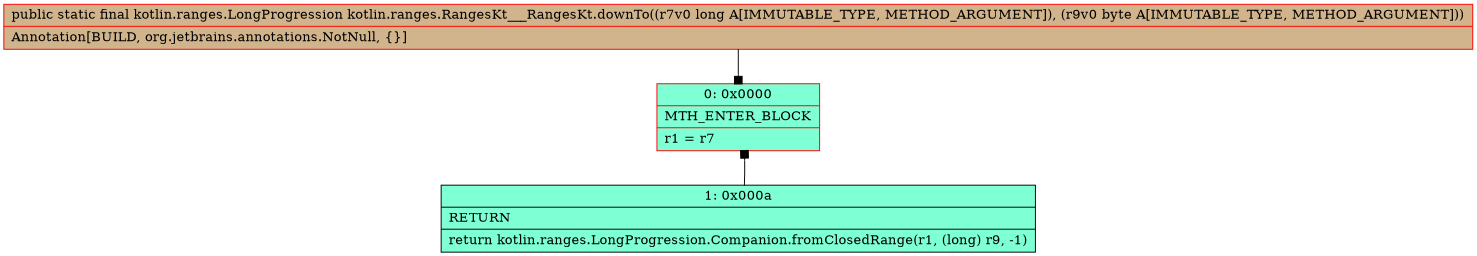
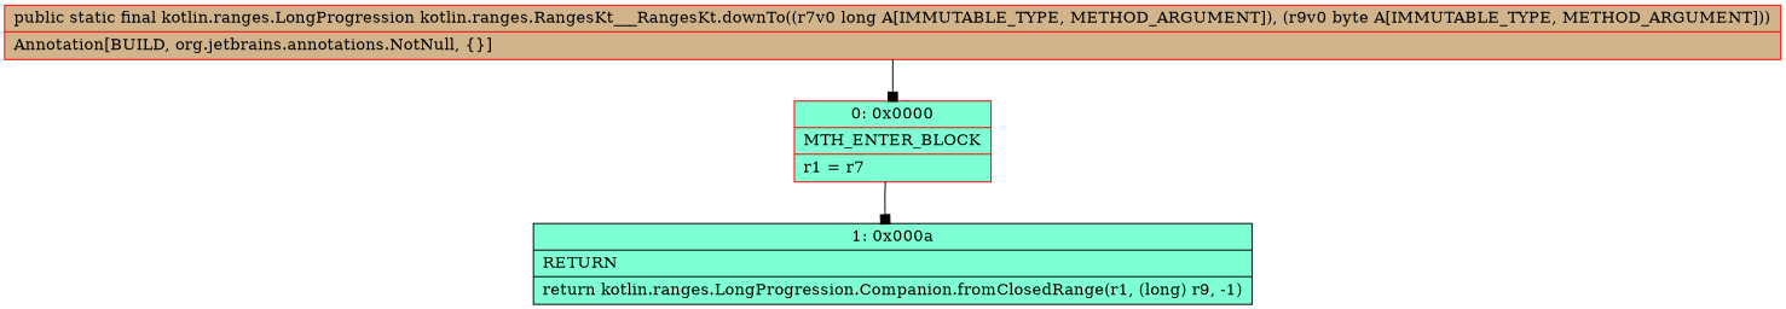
  digraph {
    node [shape=record style=filled fillcolor=aquamarine color=red]
    edge [arrowhead=box]
    n1 [label="{0\:\ 0x0000|MTH_ENTER_BLOCK\l|r1 = r7\l}"]
    n2 [label="{1\:\ 0x000a|RETURN\l|return kotlin.ranges.LongProgression.Companion.fromClosedRange(r1, (long) r9, \-1)\l}" color=black]
    n3 [label="{public static final kotlin.ranges.LongProgression kotlin.ranges.RangesKt___RangesKt.downTo((r7v0 long A[IMMUTABLE_TYPE, METHOD_ARGUMENT]), (r9v0 byte A[IMMUTABLE_TYPE, METHOD_ARGUMENT]))  | Annotation[BUILD, org.jetbrains.annotations.NotNull, \{\}]\l}" fillcolor=tan]
-   n2 -> n1
+   n1 -> n2
    n3 -> n1
  }
